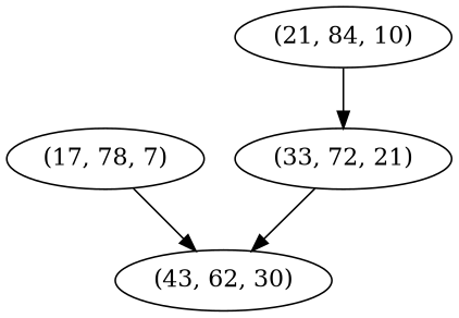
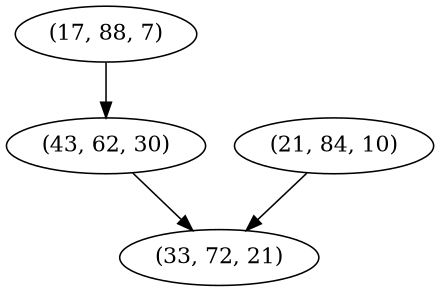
  digraph {
-   "(17, 88, 7)" [label="(17, 78, 7)"]
+   "(17, 88, 7)"
    "(43, 62, 30)"
    "(21, 84, 10)"
    "(33, 72, 21)"
    "(17, 88, 7)" -> "(43, 62, 30)"
    "(21, 84, 10)" -> "(33, 72, 21)"
-   "(33, 72, 21)" -> "(43, 62, 30)"
+   "(43, 62, 30)" -> "(33, 72, 21)"
  }
